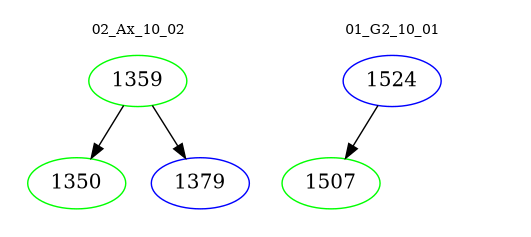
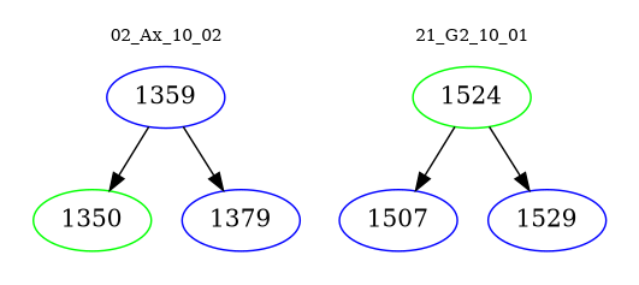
  digraph {
    node [color=blue]
    edge [color=black]
-   n1 [color=green label=1359]
+   n1 [label=1359]
    n2 [color=green label=1350]
    n3 [label=1379]
-   n4 [label=1524]
-   n5 [color=green label=1507]
+   n4 [color=green label=1524]
+   n5 [label=1507]
+   n6 [label=1529]
    subgraph cluster_1 {
      color=white
      fontsize=10
      label="02_Ax_10_02"
      n1
      n2
      n3
    }
    subgraph cluster_2 {
      color=white
      fontsize=10
-     label="01_G2_10_01"
+     label="21_G2_10_01"
      n4
      n5
+     n6
    }
    n1 -> n2
    n1 -> n3
    n4 -> n5
+   n4 -> n6
  }
